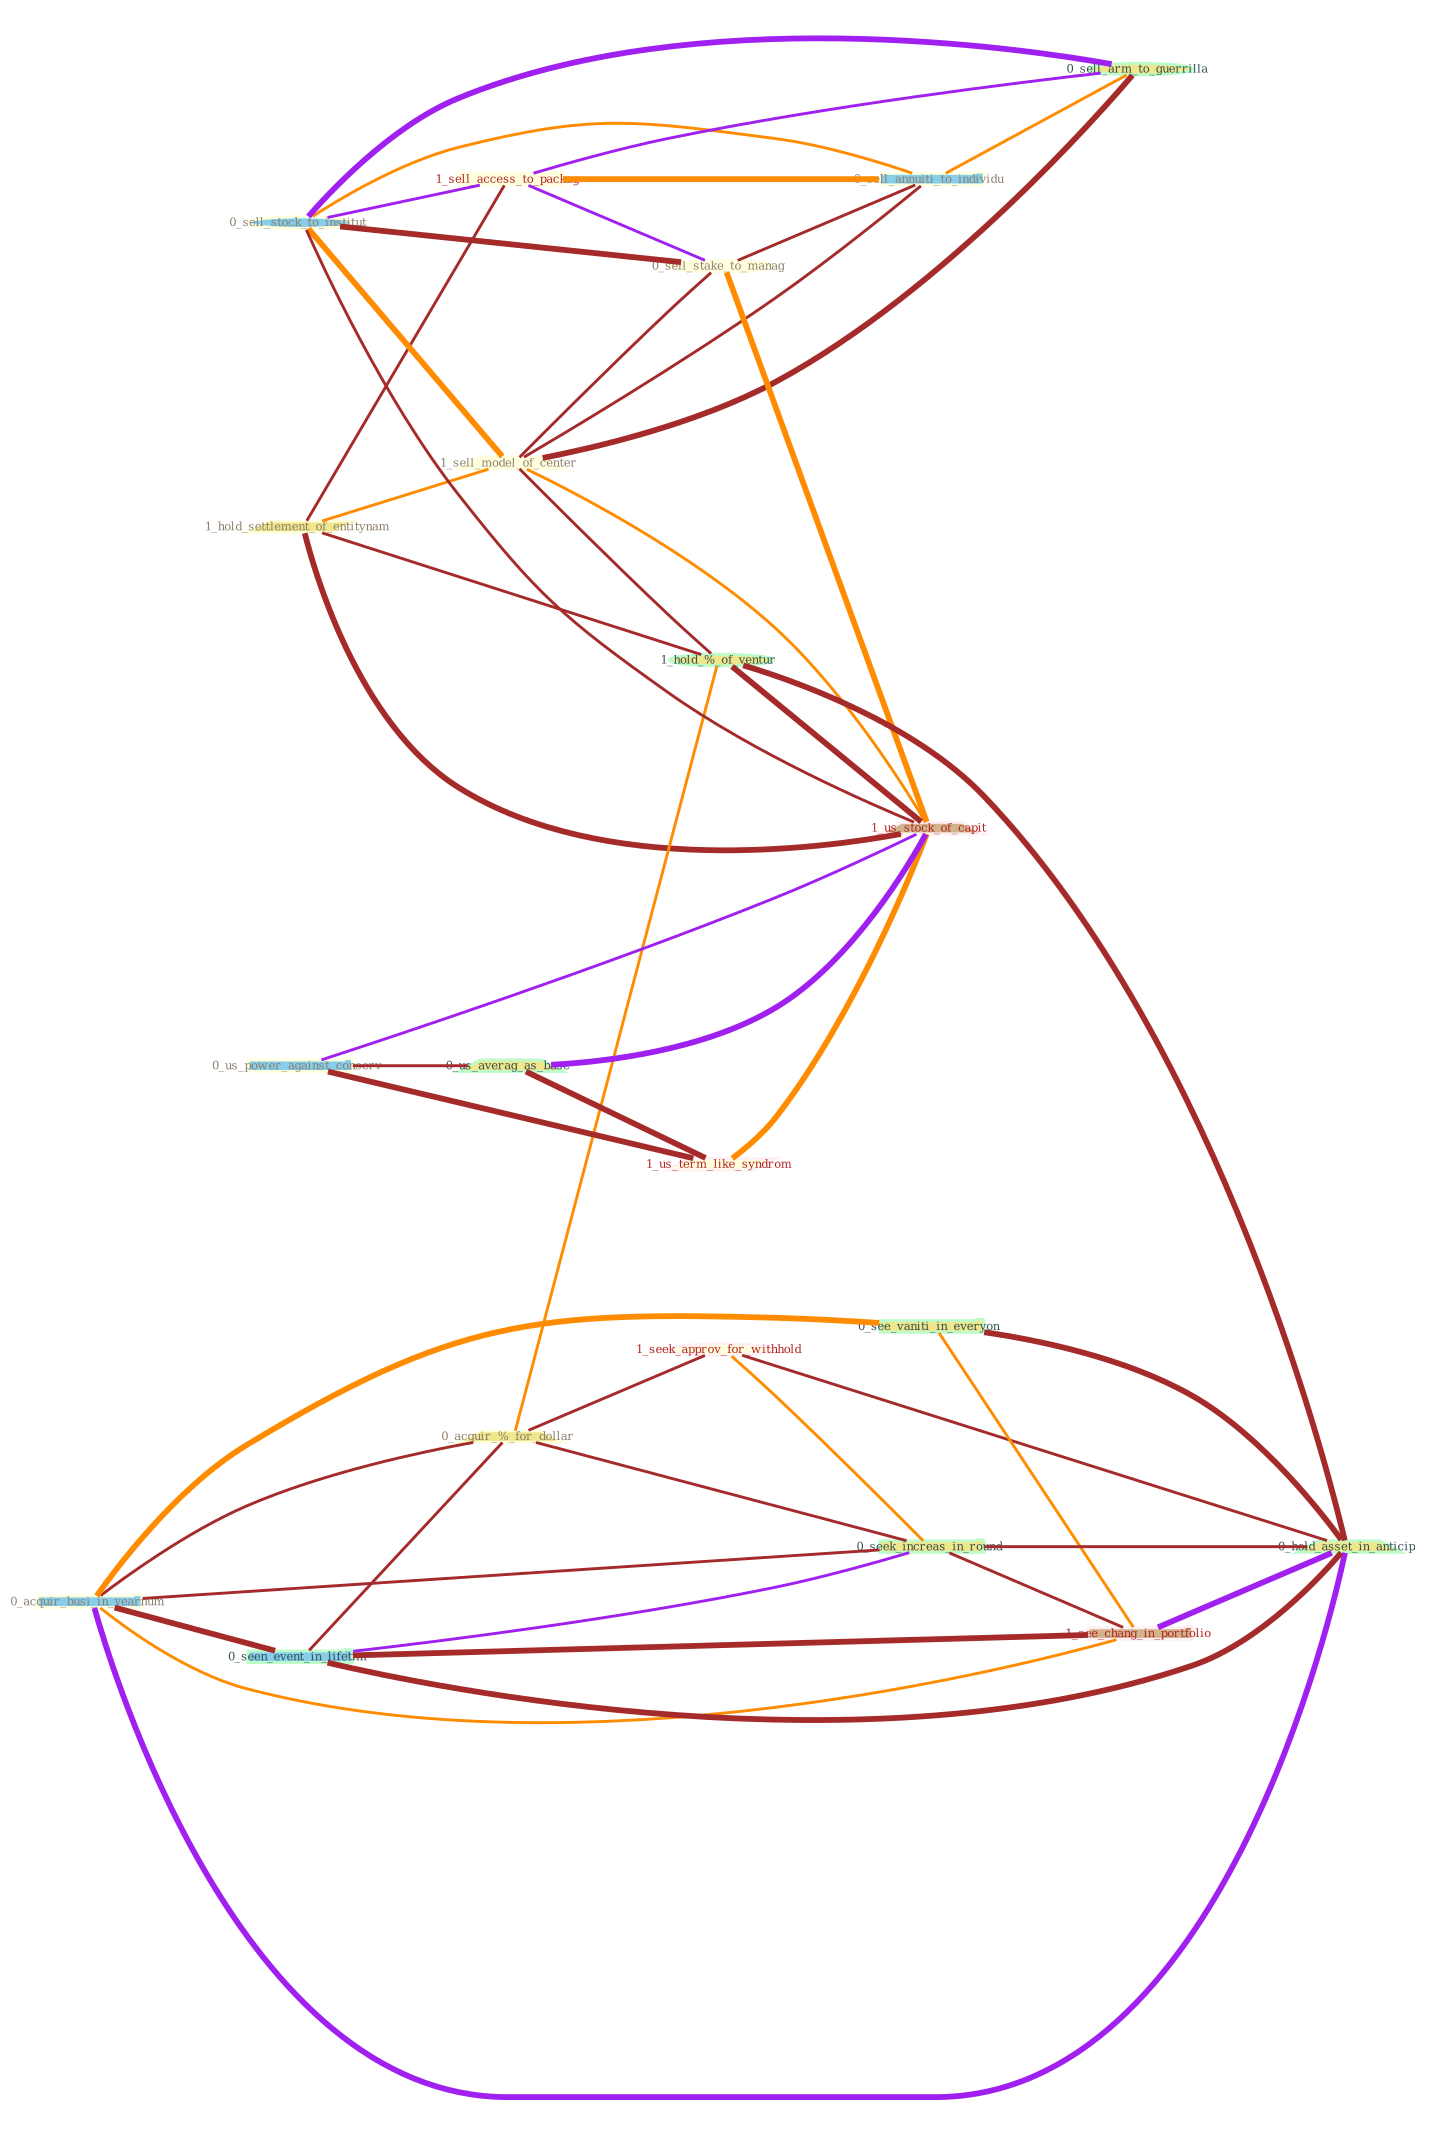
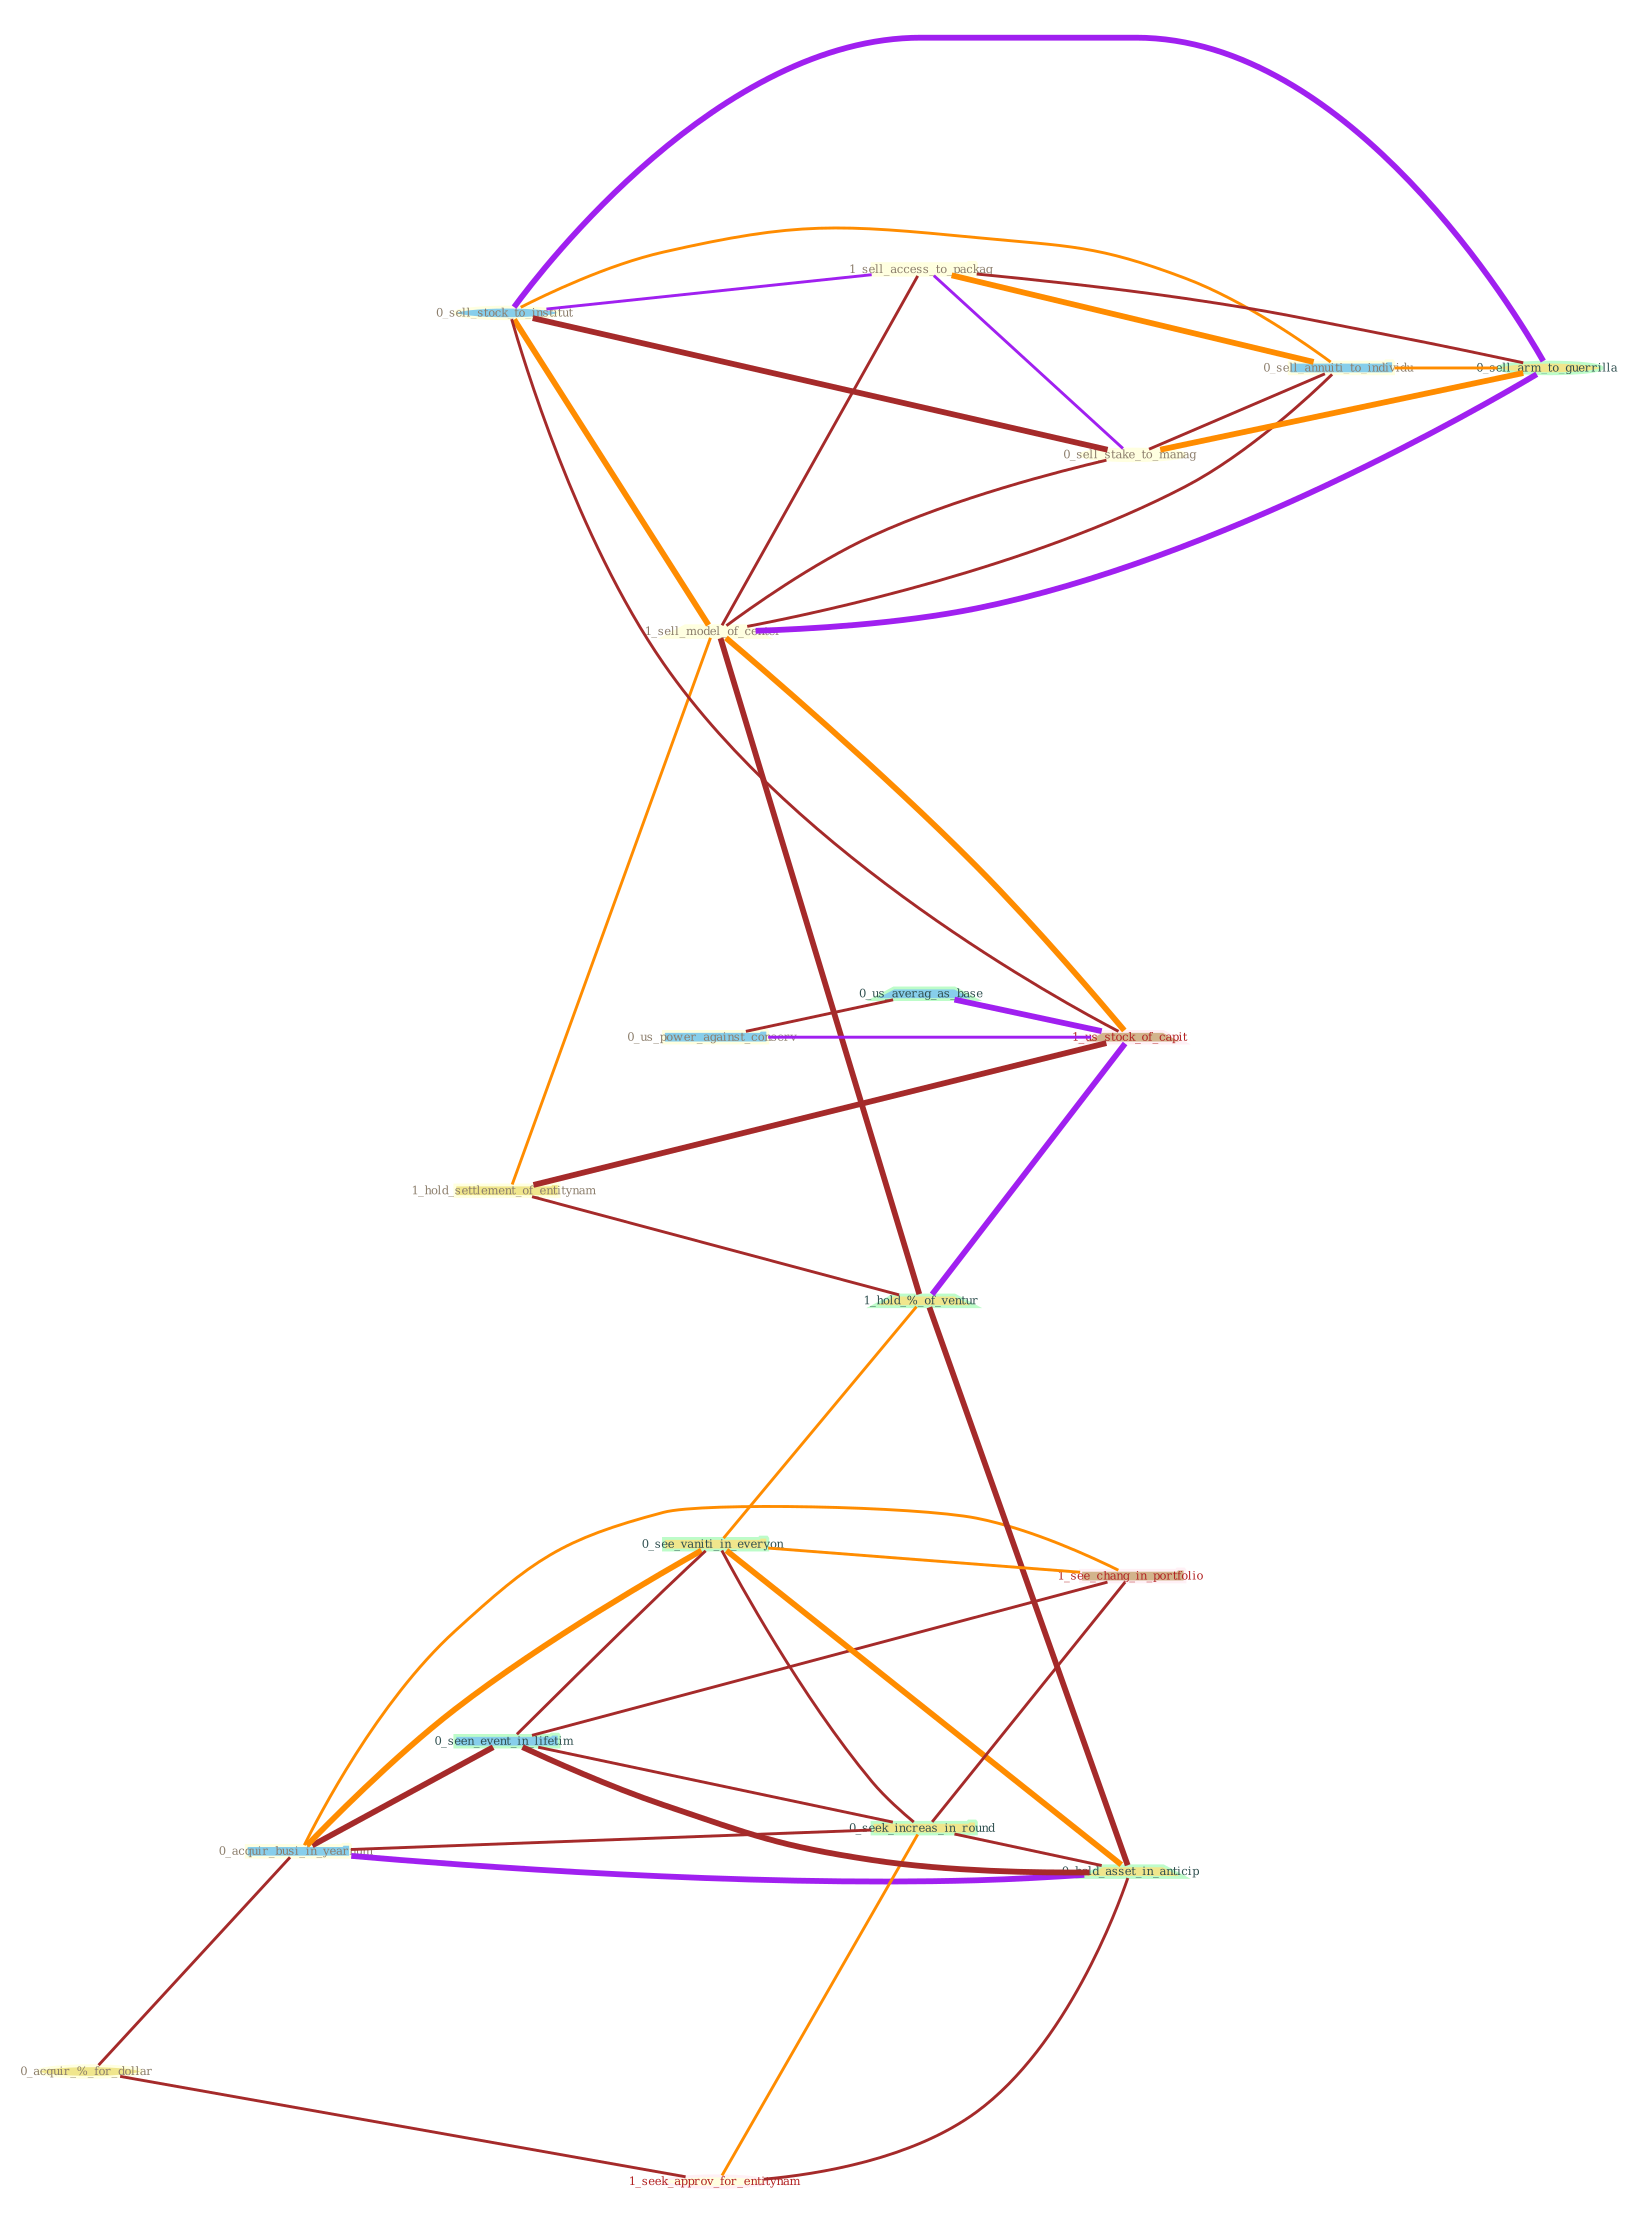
  graph {
    rankdir=LR
    node [color="#ffffe0" fillcolor=khaki fixedsize=true fontcolor="#8b7d6b" fontsize=4 shape=folder style=filled]
    edge [color=brown style=solid w=1]
-   "1_hold_settlement_of_entitynam " [height=.06 shape=parallelogram width=.5]
-   "0_acquir_%_for_dollar " [height=.06 shape=trapezium width=.5]
+   "1_hold_settlement_of_entitynam " [height=.06 width=.5]
+   "0_acquir_%_for_dollar " [height=.06 shape=ellipse width=.5]
    "0_sell_stock_to_institut " [fillcolor=skyblue height=.06 shape=ellipse width=.5]
    "1_sell_model_of_center " [fillcolor=lightyellow height=.06 shape=trapezium width=.5]
    "0_us_power_against_conserv " [fillcolor=skyblue height=.06 width=.5]
    "0_acquir_busi_in_yearnum " [fillcolor=skyblue height=.06 width=.5]
-   "1_sell_access_to_packag " [fillcolor=lightyellow fontcolor="#b22222" height=.06 width=.5]
+   "1_sell_access_to_packag " [fillcolor=lightyellow height=.06 width=.5]
    "0_sell_stake_to_manag " [fillcolor=lightyellow height=.06 shape=ellipse width=.5]
    "0_sell_annuiti_to_individu " [fillcolor=skyblue height=.06 width=.5]
-   "1_us_term_like_syndrom " [color="#fff0f5" fillcolor=lightyellow fontcolor="#b22222" height=.06 shape=parallelogram width=.5]
-   "1_seek_approv_for_withhold " [color="#fff0f5" fillcolor=lightyellow fontcolor="#b22222" height=.06 shape=ellipse width=.5]
+   "1_seek_approv_for_withhold " [color="#fff0f5" fillcolor=lightyellow fontcolor="#b22222" height=.06 shape=ellipse width=.5 label="1_seek_approv_for_entitynam"]
    "1_us_stock_of_capit " [color="#fff0f5" fillcolor=tan fontcolor="#b22222" height=.06 shape=trapezium width=.5]
    "1_see_chang_in_portfolio " [color="#fff0f5" fillcolor=tan fontcolor="#b22222" height=.06 width=.5]
-   "1_hold_%_of_ventur " [color="#BDFCC9" fontcolor="#2f4f4f" height=.06 shape=ellipse width=.5]
+   "1_hold_%_of_ventur " [color="#BDFCC9" fontcolor="#2f4f4f" height=.06 shape=trapezium width=.5]
    "0_sell_arm_to_guerrilla " [color="#BDFCC9" fontcolor="#2f4f4f" height=.06 shape=ellipse width=.5]
-   "0_us_averag_as_base " [color="#BDFCC9" fontcolor="#2f4f4f" height=.06 shape=trapezium width=.5]
+   "0_us_averag_as_base " [color="#BDFCC9" fillcolor=skyblue fontcolor="#2f4f4f" height=.06 shape=trapezium width=.5]
    "0_hold_asset_in_anticip " [color="#BDFCC9" fontcolor="#2f4f4f" height=.06 shape=trapezium width=.5]
    "0_seen_event_in_lifetim " [color="#BDFCC9" fillcolor=skyblue fontcolor="#2f4f4f" height=.06 width=.5]
    "0_see_vaniti_in_everyon " [color="#BDFCC9" fontcolor="#2f4f4f" height=.06 width=.5]
    "0_seek_increas_in_round " [color="#BDFCC9" fontcolor="#2f4f4f" height=.06 width=.5]
    subgraph sub_1 {
      "1_hold_settlement_of_entitynam "
      "0_acquir_%_for_dollar "
      "0_sell_stock_to_institut "
      "1_sell_model_of_center "
      "0_us_power_against_conserv "
      "0_acquir_busi_in_yearnum "
      "1_sell_access_to_packag "
      "0_sell_stake_to_manag "
      "0_sell_annuiti_to_individu "
    }
    subgraph sub_2 {
-     "1_us_term_like_syndrom "
      "1_seek_approv_for_withhold "
      "1_us_stock_of_capit "
      "1_see_chang_in_portfolio "
    }
    "1_hold_settlement_of_entitynam " -- "1_sell_model_of_center " [color=darkorange]
    "1_hold_settlement_of_entitynam " -- "1_us_stock_of_capit " [style=bold]
    "1_hold_settlement_of_entitynam " -- "1_hold_%_of_ventur " [w=2]
    "0_acquir_%_for_dollar " -- "0_acquir_busi_in_yearnum "
    "0_acquir_%_for_dollar " -- "1_seek_approv_for_withhold "
-   "0_acquir_%_for_dollar " -- "1_hold_%_of_ventur " [color=darkorange]
+   "0_see_vaniti_in_everyon " -- "1_hold_%_of_ventur " [color=darkorange]
    "0_sell_stock_to_institut " -- "1_sell_model_of_center " [color=darkorange style=bold]
    "0_sell_stock_to_institut " -- "1_sell_access_to_packag " [color=purple w=2]
    "0_sell_stock_to_institut " -- "0_sell_stake_to_manag " [style=bold w=2]
    "0_sell_stock_to_institut " -- "0_sell_annuiti_to_individu " [color=darkorange w=2]
    "0_sell_stock_to_institut " -- "1_us_stock_of_capit "
    "0_sell_stock_to_institut " -- "0_sell_arm_to_guerrilla " [color=purple style=bold w=2]
-   "1_hold_settlement_of_entitynam " -- "1_sell_access_to_packag "
+   "1_sell_model_of_center " -- "1_sell_access_to_packag "
    "1_sell_model_of_center " -- "0_sell_stake_to_manag "
    "1_sell_model_of_center " -- "0_sell_annuiti_to_individu "
-   "1_sell_model_of_center " -- "1_us_stock_of_capit " [color=darkorange]
-   "1_sell_model_of_center " -- "1_hold_%_of_ventur "
-   "1_sell_model_of_center " -- "0_sell_arm_to_guerrilla " [style=bold]
-   "0_us_power_against_conserv " -- "1_us_term_like_syndrom " [style=bold]
+   "1_sell_model_of_center " -- "1_us_stock_of_capit " [color=darkorange style=bold]
+   "1_sell_model_of_center " -- "1_hold_%_of_ventur " [style=bold]
+   "1_sell_model_of_center " -- "0_sell_arm_to_guerrilla " [color=purple style=bold]
    "0_us_power_against_conserv " -- "1_us_stock_of_capit " [color=purple]
    "0_us_power_against_conserv " -- "0_us_averag_as_base "
    "0_acquir_busi_in_yearnum " -- "1_see_chang_in_portfolio " [color=darkorange]
    "0_acquir_busi_in_yearnum " -- "0_hold_asset_in_anticip " [color=purple style=bold]
    "0_acquir_busi_in_yearnum " -- "0_seen_event_in_lifetim " [style=bold]
    "0_acquir_busi_in_yearnum " -- "0_see_vaniti_in_everyon " [color=darkorange style=bold]
    "0_acquir_busi_in_yearnum " -- "0_seek_increas_in_round "
    "1_sell_access_to_packag " -- "0_sell_stake_to_manag " [color=purple w=2]
    "1_sell_access_to_packag " -- "0_sell_annuiti_to_individu " [color=darkorange style=bold w=2]
-   "1_sell_access_to_packag " -- "0_sell_arm_to_guerrilla " [color=purple w=2]
+   "1_sell_access_to_packag " -- "0_sell_arm_to_guerrilla " [w=2]
    "0_sell_stake_to_manag " -- "0_sell_annuiti_to_individu " [w=2]
-   "0_sell_stake_to_manag " -- "1_us_stock_of_capit " [color=darkorange style=bold w=2]
+   "0_sell_stake_to_manag " -- "0_sell_arm_to_guerrilla " [color=darkorange style=bold w=2]
    "0_sell_annuiti_to_individu " -- "0_sell_arm_to_guerrilla " [color=darkorange w=2]
-   "1_us_term_like_syndrom " -- "1_us_stock_of_capit " [color=darkorange style=bold]
    "1_seek_approv_for_withhold " -- "0_hold_asset_in_anticip "
    "1_seek_approv_for_withhold " -- "0_seek_increas_in_round " [color=darkorange]
-   "1_see_chang_in_portfolio " -- "0_hold_asset_in_anticip " [color=purple style=bold]
-   "1_hold_%_of_ventur " -- "1_us_stock_of_capit " [style=bold]
+   "1_hold_%_of_ventur " -- "1_us_stock_of_capit " [color=purple style=bold]
    "1_hold_%_of_ventur " -- "0_hold_asset_in_anticip " [style=bold]
-   "0_us_averag_as_base " -- "1_us_term_like_syndrom " [style=bold]
    "0_us_averag_as_base " -- "1_us_stock_of_capit " [color=purple style=bold]
-   "0_seen_event_in_lifetim " -- "1_see_chang_in_portfolio " [style=bold]
+   "0_seen_event_in_lifetim " -- "1_see_chang_in_portfolio "
    "0_seen_event_in_lifetim " -- "0_hold_asset_in_anticip " [style=bold]
-   "0_seen_event_in_lifetim " -- "0_acquir_%_for_dollar "
-   "0_seen_event_in_lifetim " -- "0_seek_increas_in_round " [color=purple]
+   "0_seen_event_in_lifetim " -- "0_see_vaniti_in_everyon "
+   "0_seen_event_in_lifetim " -- "0_seek_increas_in_round "
    "0_see_vaniti_in_everyon " -- "1_see_chang_in_portfolio " [color=darkorange w=2]
-   "0_see_vaniti_in_everyon " -- "0_hold_asset_in_anticip " [style=bold]
-   "0_acquir_%_for_dollar " -- "0_seek_increas_in_round "
+   "0_see_vaniti_in_everyon " -- "0_hold_asset_in_anticip " [color=darkorange style=bold]
+   "0_see_vaniti_in_everyon " -- "0_seek_increas_in_round "
    "0_seek_increas_in_round " -- "1_see_chang_in_portfolio "
    "0_seek_increas_in_round " -- "0_hold_asset_in_anticip "
  }
